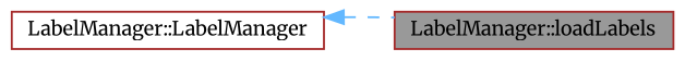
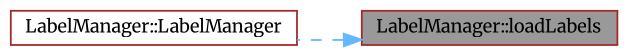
  digraph {
    rankdir=RL
    fontname=Merriweather
    node [color=brown fontname=Merriweather fontsize=10 shape=box style=filled]
    n1 [fillcolor=grey60 fontcolor=black height=0.2 label="LabelManager::loadLabels" width=0.4]
    n2 [fillcolor=white height=0.2 label="LabelManager::LabelManager" width=0.4]
-   n2 -> n1 [color=steelblue1 dir=back fontname=Merriweather fontsize=10 labelfontname=Helvetica labelfontsize=10 style=dashed]
+   n1 -> n2 [color=steelblue1 dir=back fontname=Merriweather fontsize=10 labelfontname=Helvetica labelfontsize=10 style=dashed]
  }
